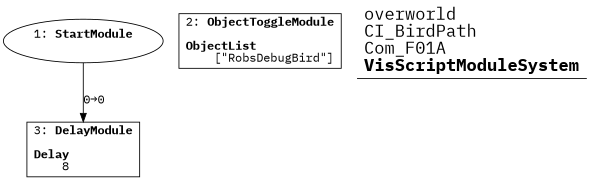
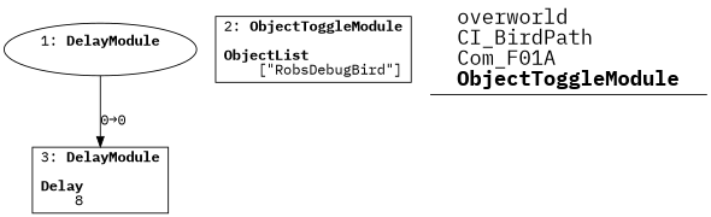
  digraph {
    fontname="IBM Plex Mono"
    splines=spline
    node [fontname="IBM Plex Mono" shape=box]
-   n1 [label=<1: <b>StartModule</b><br/><br/>> shape=oval]
+   n1 [label=<1: <b>DelayModule</b><br/><br/>> shape=oval]
    n2 [label=<3: <b>DelayModule</b><br/><br/><b>Delay</b><br align="left"/>    8<br align="left"/>>]
    n3 [label=<2: <b>ObjectToggleModule</b><br/><br/><b>ObjectList</b><br align="left"/>    [&quot;RobsDebugBird&quot;]<br align="left"/>>]
-   n4 [label=<<font point-size="20">overworld<br align="left"/>CI_BirdPath<br align="left"/>Com_F01A<br align="left"/><b>VisScriptModuleSystem</b><br align="left"/></font>> shape=underline]
+   n4 [label=<<font point-size="20">overworld<br align="left"/>CI_BirdPath<br align="left"/>Com_F01A<br align="left"/><b>ObjectToggleModule</b><br align="left"/></font>> shape=underline]
    n1 -> n2 [fontname="IBM Plex Mono" label="0→0"]
  }
